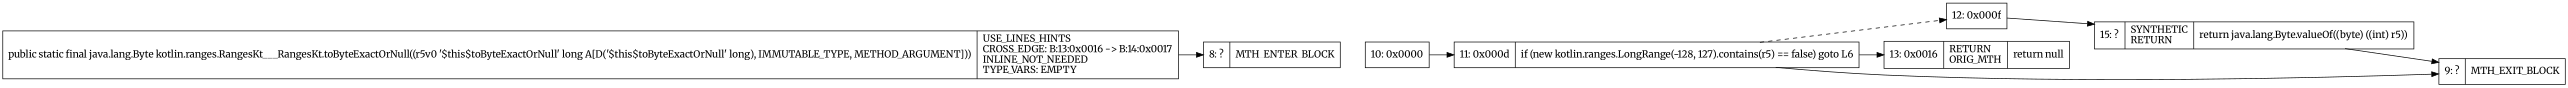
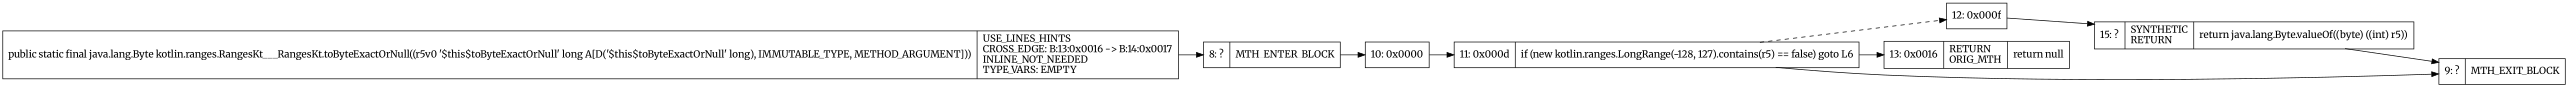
  digraph {
    fontname=Merriweather
    rankdir=LR
    node [fontname=Merriweather shape=record]
    edge [fontname=Merriweather]
    n1 [label="{8\:\ ?|MTH_ENTER_BLOCK\l}"]
    n2 [label="{10\:\ 0x0000}"]
    n3 [label="{11\:\ 0x000d|if (new kotlin.ranges.LongRange(\-128, 127).contains(r5) == false) goto L6\l}"]
    n4 [label="{12\:\ 0x000f}"]
    n5 [label="{13\:\ 0x0016|RETURN\lORIG_MTH\l|return null\l}"]
    n6 [label="{9\:\ ?|MTH_EXIT_BLOCK\l}"]
    n7 [label="{15\:\ ?|SYNTHETIC\lRETURN\l|return java.lang.Byte.valueOf((byte) ((int) r5))\l}"]
    n8 [label="{public static final java.lang.Byte kotlin.ranges.RangesKt___RangesKt.toByteExactOrNull((r5v0 '$this$toByteExactOrNull' long A[D('$this$toByteExactOrNull' long), IMMUTABLE_TYPE, METHOD_ARGUMENT]))  | USE_LINES_HINTS\lCROSS_EDGE: B:13:0x0016 \-\> B:14:0x0017\lINLINE_NOT_NEEDED\lTYPE_VARS: EMPTY\l}"]
+   n1 -> n2
    n2 -> n3
    n3 -> n4 [style=dashed]
    n3 -> n5
    n3 -> n6
    n4 -> n7
    n7 -> n6
    n8 -> n1
  }
